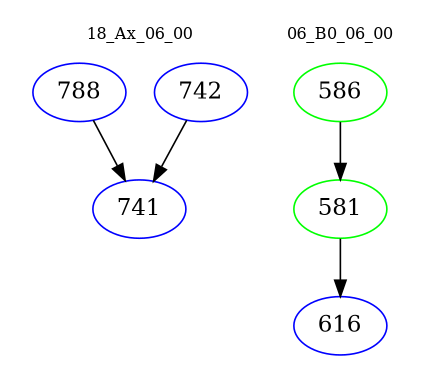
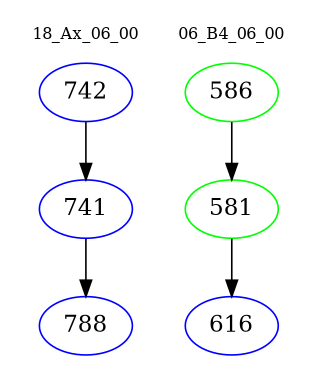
  digraph {
    node [color=blue]
    edge [color=black]
    n1 [label=742]
    n2 [label=741]
    n3 [label=788]
    n4 [color=green label=586]
    n5 [color=green label=581]
    n6 [label=616]
    subgraph cluster_1 {
      color=white
      fontsize=10
      label="18_Ax_06_00"
      n1
      n2
      n3
    }
    subgraph cluster_2 {
      color=white
      fontsize=10
-     label="06_B0_06_00"
+     label="06_B4_06_00"
      n4
      n5
      n6
    }
    n1 -> n2
-   n3 -> n2
+   n2 -> n3
    n4 -> n5
    n5 -> n6
  }
